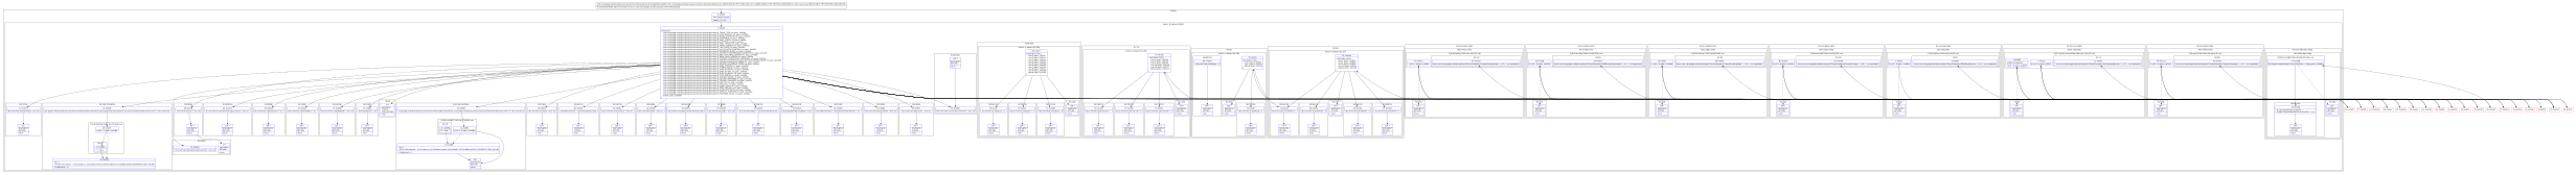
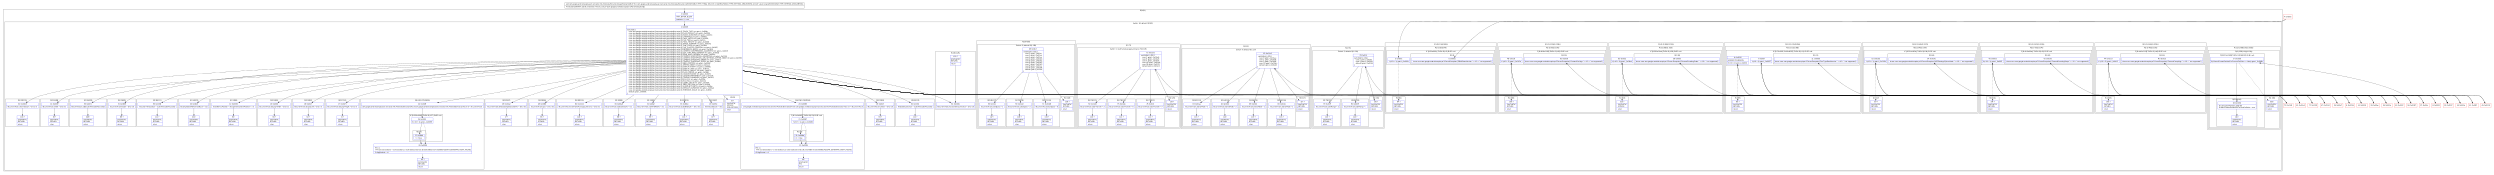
  digraph {
    fontname=Nunito
    node [color=blue fontname=Nunito shape=record]
    edge [fontname=Nunito]
    n1 [label="{28\:\ 0x009b|r8.currentTrack.type = (int) r10\l}"]
    n2 [label="{96\:\ ?|SYNTHETIC\lRETURN\l|return\l}"]
    n3 [label="{23\:\ 0x008d|r1 = false\l}"]
    n4 [label="{21\:\ 0x0087|if (r10 != 1) goto L_0x008d\l}"]
    n5 [label="{20\:\ 0x0083|com.google.android.exoplayer2.extractor.mkv.MatroskaExtractor$Track com.google.android.exoplayer2.extractor.mkv.MatroskaExtractor.Track r3 = r8.currentTrack\l}"]
    n6 [label="{22\:\ 0x0089|PHI: r1 \l  PHI: (r1v33 boolean) = (r1v0 boolean), (r1v32 boolean) binds: [B:21:0x0087, B:23:0x008d] A[DONT_GENERATE, DONT_INLINE]\l|r3.flagForced = r1\l}"]
-   n7 [label="{94\:\ ?|SYNTHETIC\lRETURN\l|return\l}"]
+   n7 [label="{94\:\ ?|SYNTHETIC\lPHI\l|return\l}"]
    n8 [label="{19\:\ 0x007d|r8.currentTrack.number = (int) r10\l}"]
    n9 [label="{93\:\ ?|SYNTHETIC\lRETURN\l|return\l}"]
    n10 [label="{60\:\ 0x019c|r8.blockDurationUs = scaleTimecodeToUs(r10)\l}"]
    n11 [label="{112\:\ ?|SYNTHETIC\lRETURN\l|return\l}"]
    n12 [label="{32\:\ 0x00b5|r8.currentTrack.channelCount = (int) r10\l}"]
    n13 [label="{100\:\ ?|SYNTHETIC\lRETURN\l|return\l}"]
    n14 [label="{14\:\ 0x005f|r8.currentTrack.width = (int) r10\l}"]
    n15 [label="{88\:\ ?|SYNTHETIC\lRETURN\l|return\l}"]
    n16 [label="{55\:\ 0x017c|r8.cueTimesUs.add(scaleTimecodeToUs(r10))\l}"]
    n17 [label="{108\:\ ?|SYNTHETIC\lRETURN\l|return\l}"]
    n18 [label="{15\:\ 0x0065|r8.currentTrack.height = (int) r10\l}"]
    n19 [label="{89\:\ ?|SYNTHETIC\lRETURN\l|return\l}"]
    n20 [label="{59\:\ 0x0194|r8.clusterTimecodeUs = scaleTimecodeToUs(r10)\l}"]
    n21 [label="{111\:\ ?|SYNTHETIC\lRETURN\l|return\l}"]
    n22 [label="{58\:\ 0x018b|r8.cueClusterPositions.add(r10)\lr8.seenClusterPositionForCurrentCuePoint = true\l}"]
    n23 [label="{110\:\ ?|SYNTHETIC\lRETURN\l|return\l}"]
    n24 [label="{57\:\ 0x0189|if (r8.seenClusterPositionForCurrentCuePoint == false) goto L_0x018b\l}"]
    n25 [label="{109\:\ ?|SYNTHETIC\lRETURN\l|return\l}"]
    n26 [label="{34\:\ 0x00c3|r8.sampleSeenReferenceBlock = true\l}"]
    n27 [label="{102\:\ ?|SYNTHETIC\lRETURN\l|return\l}"]
    n28 [label="{46\:\ 0x0133|throw new com.google.android.exoplayer2.ParserException(\"ContentCompAlgo \" + r10 + \" not supported\")\l}"]
    n29 [label="{44\:\ 0x0113|if (r10 != 3) goto L_0x0115\l}"]
    n30 [label="{105\:\ ?|SYNTHETIC\lRETURN\l|return\l}"]
    n31 [label="{11\:\ 0x0055|throw new com.google.android.exoplayer2.ParserException(\"DocTypeReadVersion \" + r10 + \" not supported\")\l}"]
    n32 [label="{7\:\ 0x002f|if (r10 \< 1) goto L_0x0037\l}"]
    n33 [label="{9\:\ 0x0035|ADDED_TO_REGION\l|if (r10 \> 2) goto L_0x0037\l}"]
    n34 [label="{85\:\ ?|SYNTHETIC\lRETURN\l|return\l}"]
    n35 [label="{5\:\ 0x002c|throw new com.google.android.exoplayer2.ParserException(\"EBMLReadVersion \" + r10 + \" not supported\")\l}"]
    n36 [label="{3\:\ 0x000c|if (r10 != 1) goto L_0x000e\l}"]
    n37 [label="{84\:\ ?|SYNTHETIC\lRETURN\l|return\l}"]
    n38 [label="{50\:\ 0x0158|throw new com.google.android.exoplayer2.ParserException(\"ContentEncAlgo \" + r10 + \" not supported\")\l}"]
    n39 [label="{48\:\ 0x0138|if (r10 != 5) goto L_0x013a\l}"]
    n40 [label="{106\:\ ?|SYNTHETIC\lRETURN\l|return\l}"]
    n41 [label="{38\:\ 0x00eb|throw new com.google.android.exoplayer2.ParserException(\"ContentEncodingOrder \" + r10 + \" not supported\")\l}"]
    n42 [label="{36\:\ 0x00cb|if (r10 != 0) goto L_0x00cd\l}"]
    n43 [label="{103\:\ ?|SYNTHETIC\lRETURN\l|return\l}"]
    n44 [label="{54\:\ 0x017b|throw new com.google.android.exoplayer2.ParserException(\"AESSettingsCipherMode \" + r10 + \" not supported\")\l}"]
    n45 [label="{52\:\ 0x015b|if (r10 != 1) goto L_0x015d\l}"]
    n46 [label="{107\:\ ?|SYNTHETIC\lRETURN\l|return\l}"]
    n47 [label="{42\:\ 0x010e|throw new com.google.android.exoplayer2.ParserException(\"ContentEncodingScope \" + r10 + \" not supported\")\l}"]
    n48 [label="{40\:\ 0x00ee|if (r10 != 1) goto L_0x00f0\l}"]
    n49 [label="{104\:\ ?|SYNTHETIC\lRETURN\l|return\l}"]
    n50 [label="{12\:\ 0x0056|r8.seekEntryPosition = r8.segmentContentPosition + r10\l}"]
    n51 [label="{86\:\ ?|SYNTHETIC\lRETURN\l|return\l}"]
    n52 [label="{63\:\ 0x01aa|r8.currentTrack.stereoMode = 0\l}"]
    n53 [label="{113\:\ ?|SYNTHETIC\lRETURN\l|return\l}"]
    n54 [label="{64\:\ 0x01b0|r8.currentTrack.stereoMode = 2\l}"]
    n55 [label="{114\:\ ?|SYNTHETIC\lRETURN\l|return\l}"]
    n56 [label="{65\:\ 0x01b6|r8.currentTrack.stereoMode = 1\l}"]
    n57 [label="{115\:\ ?|SYNTHETIC\lRETURN\l|return\l}"]
    n58 [label="{66\:\ 0x01bc|r8.currentTrack.stereoMode = 3\l}"]
    n59 [label="{116\:\ ?|SYNTHETIC\lRETURN\l|return\l}"]
    n60 [label="{127\:\ ?|SYNTHETIC\lRETURN\l|return\l}"]
    n61 [label="{62\:\ 0x01a5|switch(((int) r10)) \{\l    case 0: goto L_0x01aa;\l    case 1: goto L_0x01b0;\l    case 3: goto L_0x01b6;\l    case 15: goto L_0x01bc;\l    default: goto L_0x01a8;\l\}\l}"]
    n62 [label="{16\:\ 0x006b|r8.currentTrack.displayWidth = (int) r10\l}"]
    n63 [label="{90\:\ ?|SYNTHETIC\lRETURN\l|return\l}"]
    n64 [label="{18\:\ 0x0077|r8.currentTrack.displayUnit = (int) r10\l}"]
    n65 [label="{92\:\ ?|SYNTHETIC\lRETURN\l|return\l}"]
    n66 [label="{17\:\ 0x0071|r8.currentTrack.displayHeight = (int) r10\l}"]
    n67 [label="{91\:\ ?|SYNTHETIC\lRETURN\l|return\l}"]
    n68 [label="{27\:\ 0x0099|r1 = false\l}"]
    n69 [label="{25\:\ 0x0093|if (r10 != 1) goto L_0x0099\l}"]
    n70 [label="{24\:\ 0x008f|com.google.android.exoplayer2.extractor.mkv.MatroskaExtractor$Track com.google.android.exoplayer2.extractor.mkv.MatroskaExtractor.Track r3 = r8.currentTrack\l}"]
    n71 [label="{26\:\ 0x0095|PHI: r1 \l  PHI: (r1v31 boolean) = (r1v0 boolean), (r1v30 boolean) binds: [B:25:0x0093, B:27:0x0099] A[DONT_GENERATE, DONT_INLINE]\l|r3.flagDefault = r1\l}"]
+   n72 [label="{95\:\ ?|SYNTHETIC\lRETURN\l|return\l}"]
    n73 [label="{79\:\ 0x01ff|r8.currentTrack.colorRange = 2\l}"]
    n74 [label="{123\:\ ?|SYNTHETIC\lRETURN\l|return\l}"]
    n75 [label="{80\:\ 0x0205|r8.currentTrack.colorRange = 1\l}"]
    n76 [label="{124\:\ ?|SYNTHETIC\lRETURN\l|return\l}"]
    n77 [label="{130\:\ ?|SYNTHETIC\lRETURN\l|return\l}"]
    n78 [label="{78\:\ 0x01fa|switch(((int) r10)) \{\l    case 1: goto L_0x01ff;\l    case 2: goto L_0x0205;\l    default: goto L_0x01fd;\l\}\l}"]
    n79 [label="{74\:\ 0x01e5|r8.currentTrack.colorTransfer = 3\l}"]
    n80 [label="{120\:\ ?|SYNTHETIC\lRETURN\l|return\l}"]
    n81 [label="{75\:\ 0x01eb|r8.currentTrack.colorTransfer = 6\l}"]
    n82 [label="{121\:\ ?|SYNTHETIC\lRETURN\l|return\l}"]
    n83 [label="{76\:\ 0x01f2|r8.currentTrack.colorTransfer = 7\l}"]
    n84 [label="{122\:\ ?|SYNTHETIC\lRETURN\l|return\l}"]
    n85 [label="{129\:\ ?|SYNTHETIC\lRETURN\l|return\l}"]
    n86 [label="{73\:\ 0x01e0|switch(((int) r10)) \{\l    case 1: goto L_0x01e5;\l    case 6: goto L_0x01e5;\l    case 7: goto L_0x01e5;\l    case 16: goto L_0x01eb;\l    case 18: goto L_0x01f2;\l    default: goto L_0x01e3;\l\}\l}"]
    n87 [label="{69\:\ 0x01cc|r8.currentTrack.colorSpace = 1\l}"]
    n88 [label="{117\:\ ?|SYNTHETIC\lRETURN\l|return\l}"]
    n89 [label="{70\:\ 0x01d2|r8.currentTrack.colorSpace = 2\l}"]
    n90 [label="{118\:\ ?|SYNTHETIC\lRETURN\l|return\l}"]
    n91 [label="{71\:\ 0x01d8|r8.currentTrack.colorSpace = 6\l}"]
    n92 [label="{119\:\ ?|SYNTHETIC\lRETURN\l|return\l}"]
    n93 [label="{128\:\ ?|SYNTHETIC\lRETURN\l|return\l}"]
    n94 [label="{68\:\ 0x01c7|switch(((int) r10)) \{\l    case 1: goto L_0x01cc;\l    case 2: goto L_0x01ca;\l    case 3: goto L_0x01ca;\l    case 4: goto L_0x01d2;\l    case 5: goto L_0x01d2;\l    case 6: goto L_0x01d2;\l    case 7: goto L_0x01d2;\l    case 8: goto L_0x01ca;\l    case 9: goto L_0x01d8;\l    default: goto L_0x01ca;\l\}\l}"]
    n95 [label="{29\:\ 0x00a2|r8.currentTrack.defaultSampleDurationNs = (int) r10\l}"]
    n96 [label="{97\:\ ?|SYNTHETIC\lRETURN\l|return\l}"]
    n97 [label="{81\:\ 0x020b|r8.currentTrack.maxContentLuminance = (int) r10\l}"]
    n98 [label="{125\:\ ?|SYNTHETIC\lRETURN\l|return\l}"]
    n99 [label="{82\:\ 0x0212|r8.currentTrack.maxFrameAverageLuminance = (int) r10\l}"]
    n100 [label="{126\:\ ?|SYNTHETIC\lRETURN\l|return\l}"]
    n101 [label="{30\:\ 0x00a9|r8.currentTrack.codecDelayNs = r10\l}"]
    n102 [label="{98\:\ ?|SYNTHETIC\lRETURN\l|return\l}"]
    n103 [label="{31\:\ 0x00af|r8.currentTrack.seekPreRollNs = r10\l}"]
    n104 [label="{99\:\ ?|SYNTHETIC\lRETURN\l|return\l}"]
    n105 [label="{33\:\ 0x00bc|r8.currentTrack.audioBitDepth = (int) r10\l}"]
    n106 [label="{101\:\ ?|SYNTHETIC\lRETURN\l|return\l}"]
    n107 [label="{13\:\ 0x005c|r8.timecodeScale = r10\l}"]
    n108 [label="{87\:\ ?|SYNTHETIC\lRETURN\l|return\l}"]
    n109 [label="{83\:\ ?|SYNTHETIC\lRETURN\lORIG_RETURN\l|return\l}"]
    n110 [label="{1\:\ 0x0006|switch(r9) \{\l    case com.google.android.exoplayer2.extractor.mkv.MatroskaExtractor.ID_TRACK_TYPE :int: goto L_0x009b;\l    case com.google.android.exoplayer2.extractor.mkv.MatroskaExtractor.ID_FLAG_DEFAULT :int: goto L_0x0083;\l    case com.google.android.exoplayer2.extractor.mkv.MatroskaExtractor.ID_BLOCK_DURATION :int: goto L_0x019c;\l    case com.google.android.exoplayer2.extractor.mkv.MatroskaExtractor.ID_CHANNELS :int: goto L_0x00b5;\l    case com.google.android.exoplayer2.extractor.mkv.MatroskaExtractor.ID_PIXEL_WIDTH :int: goto L_0x005f;\l    case com.google.android.exoplayer2.extractor.mkv.MatroskaExtractor.ID_CUE_TIME :int: goto L_0x017c;\l    case com.google.android.exoplayer2.extractor.mkv.MatroskaExtractor.ID_PIXEL_HEIGHT :int: goto L_0x0065;\l    case com.google.android.exoplayer2.extractor.mkv.MatroskaExtractor.ID_TRACK_NUMBER :int: goto L_0x007d;\l    case com.google.android.exoplayer2.extractor.mkv.MatroskaExtractor.ID_TIME_CODE :int: goto L_0x0194;\l    case com.google.android.exoplayer2.extractor.mkv.MatroskaExtractor.ID_CUE_CLUSTER_POSITION :int: goto L_0x0187;\l    case com.google.android.exoplayer2.extractor.mkv.MatroskaExtractor.ID_REFERENCE_BLOCK :int: goto L_0x00c3;\l    case com.google.android.exoplayer2.extractor.mkv.MatroskaExtractor.ID_CONTENT_COMPRESSION_ALGORITHM :int: goto L_0x010f;\l    case com.google.android.exoplayer2.extractor.mkv.MatroskaExtractor.ID_DOC_TYPE_READ_VERSION :int: goto L_0x002d;\l    case com.google.android.exoplayer2.extractor.mkv.MatroskaExtractor.ID_EBML_READ_VERSION :int: goto L_0x000a;\l    case com.google.android.exoplayer2.extractor.mkv.MatroskaExtractor.ID_CONTENT_ENCRYPTION_ALGORITHM :int: goto L_0x0134;\l    case com.google.android.exoplayer2.extractor.mkv.MatroskaExtractor.ID_CONTENT_ENCRYPTION_AES_SETTINGS_CIPHER_MODE :int: goto L_0x0159;\l    case com.google.android.exoplayer2.extractor.mkv.MatroskaExtractor.ID_CONTENT_ENCODING_ORDER :int: goto L_0x00c7;\l    case com.google.android.exoplayer2.extractor.mkv.MatroskaExtractor.ID_CONTENT_ENCODING_SCOPE :int: goto L_0x00ec;\l    case com.google.android.exoplayer2.extractor.mkv.MatroskaExtractor.ID_SEEK_POSITION :int: goto L_0x0056;\l    case com.google.android.exoplayer2.extractor.mkv.MatroskaExtractor.ID_STEREO_MODE :int: goto L_0x01a4;\l    case com.google.android.exoplayer2.extractor.mkv.MatroskaExtractor.ID_DISPLAY_WIDTH :int: goto L_0x006b;\l    case com.google.android.exoplayer2.extractor.mkv.MatroskaExtractor.ID_DISPLAY_UNIT :int: goto L_0x0077;\l    case com.google.android.exoplayer2.extractor.mkv.MatroskaExtractor.ID_DISPLAY_HEIGHT :int: goto L_0x0071;\l    case com.google.android.exoplayer2.extractor.mkv.MatroskaExtractor.ID_FLAG_FORCED :int: goto L_0x008f;\l    case com.google.android.exoplayer2.extractor.mkv.MatroskaExtractor.ID_COLOUR_RANGE :int: goto L_0x01f9;\l    case com.google.android.exoplayer2.extractor.mkv.MatroskaExtractor.ID_COLOUR_TRANSFER :int: goto L_0x01df;\l    case com.google.android.exoplayer2.extractor.mkv.MatroskaExtractor.ID_COLOUR_PRIMARIES :int: goto L_0x01c2;\l    case com.google.android.exoplayer2.extractor.mkv.MatroskaExtractor.ID_MAX_CLL :int: goto L_0x020b;\l    case com.google.android.exoplayer2.extractor.mkv.MatroskaExtractor.ID_MAX_FALL :int: goto L_0x0212;\l    case com.google.android.exoplayer2.extractor.mkv.MatroskaExtractor.ID_CODEC_DELAY :int: goto L_0x00a9;\l    case com.google.android.exoplayer2.extractor.mkv.MatroskaExtractor.ID_SEEK_PRE_ROLL :int: goto L_0x00af;\l    case com.google.android.exoplayer2.extractor.mkv.MatroskaExtractor.ID_AUDIO_BIT_DEPTH :int: goto L_0x00bc;\l    case com.google.android.exoplayer2.extractor.mkv.MatroskaExtractor.ID_DEFAULT_DURATION :int: goto L_0x00a2;\l    case com.google.android.exoplayer2.extractor.mkv.MatroskaExtractor.ID_TIMECODE_SCALE :int: goto L_0x005c;\l    default: goto L_0x0009;\l\}\l}"]
    n111 [label="{0\:\ 0x0000|MTH_ENTER_BLOCK\l|boolean r1 = true\l}"]
    n112 [color=red label="{45\:\ 0x0115}"]
    n113 [color=red label="{8\:\ 0x0031}"]
    n114 [color=red label="{10\:\ 0x0037}"]
    n115 [color=red label="{4\:\ 0x000e}"]
    n116 [color=red label="{49\:\ 0x013a}"]
    n117 [color=red label="{53\:\ 0x015d}"]
    n118 [color=red label="{37\:\ 0x00cd}"]
    n119 [color=red label="{41\:\ 0x00f0}"]
    n120 [color=red label="{6\:\ 0x002d}"]
    n121 [color=red label="{35\:\ 0x00c7}"]
    n122 [color=red label="{39\:\ 0x00ec}"]
    n123 [color=red label="{43\:\ 0x010f}"]
    n124 [color=red label="{47\:\ 0x0134}"]
    n125 [color=red label="{51\:\ 0x0159}"]
    n126 [color=red label="{56\:\ 0x0187}"]
    n127 [color=red label="{61\:\ 0x01a4}"]
    n128 [color=red label="{72\:\ 0x01df}"]
    n129 [color=red label="{77\:\ 0x01f9}"]
    n130 [label="{void com.google.android.exoplayer2.extractor.mkv.MatroskaExtractor.integerElement((r8v0 'this' com.google.android.exoplayer2.extractor.mkv.MatroskaExtractor A[IMMUTABLE_TYPE, THIS]), (r9v0 'id' int A[IMMUTABLE_TYPE, METHOD_ARGUMENT]), (r10v0 'value' long A[IMMUTABLE_TYPE, METHOD_ARGUMENT]))  | Annotation[SYSTEM, dalvik.annotation.Throws, \{value=[com.google.android.exoplayer2.ParserException]\}]\l}" color=""]
    subgraph cluster_1 {
      label="R(2:0|1)"
      n111
      subgraph cluster_2 {
        label="Switch: 34, default: R(1:83)"
        n110
        subgraph cluster_3 {
          label="R(2:28|96)"
          n1
          n2
        }
        subgraph cluster_4 {
          label="R(4:20|(1:23)|22|94)"
          n5
          n6
          n7
          subgraph cluster_5 {
            label="IF [B:21:0x0087] THEN: R(1:23) ELSE: null"
            n4
            subgraph cluster_6 {
              label="R(1:23)"
              n3
            }
          }
        }
        subgraph cluster_7 {
          label="R(2:19|93)"
          n8
          n9
        }
        subgraph cluster_8 {
          label="R(2:60|112)"
          n10
          n11
        }
        subgraph cluster_9 {
          label="R(2:32|100)"
          n12
          n13
        }
        subgraph cluster_10 {
          label="R(2:14|88)"
          n14
          n15
        }
        subgraph cluster_11 {
          label="R(2:55|108)"
          n16
          n17
        }
        subgraph cluster_12 {
          label="R(2:15|89)"
          n18
          n19
        }
        subgraph cluster_13 {
          label="R(2:59|111)"
          n20
          n21
        }
        subgraph cluster_14 {
          label="R(1:(2:(2:58|110)|(1:109)))"
          subgraph cluster_15 {
            label="R(2:(2:58|110)|(1:109))"
            subgraph cluster_16 {
              label="IF [B:57:0x0189] THEN: R(2:58|110) ELSE: null"
              n24
              subgraph cluster_17 {
                label="R(2:58|110)"
                n22
                n23
              }
            }
            subgraph cluster_18 {
              label="R(1:109)"
              n25
            }
          }
        }
        subgraph cluster_19 {
          label="R(2:34|102)"
          n26
          n27
        }
        subgraph cluster_20 {
          label="R(1:(2:(1:46)|(1:105)))"
          subgraph cluster_21 {
            label="R(2:(1:46)|(1:105))"
            subgraph cluster_22 {
              label="IF [B:44:0x0113] THEN: R(1:46) ELSE: null"
              n29
              subgraph cluster_23 {
                label="R(1:46)"
                n28
              }
            }
            subgraph cluster_24 {
              label="R(1:105)"
              n30
            }
          }
        }
        subgraph cluster_25 {
          label="R(1:(2:(1:11)|(1:85)))"
          subgraph cluster_26 {
            label="R(2:(1:11)|(1:85))"
            subgraph cluster_27 {
              label="IF [B:7:0x002f, B:9:0x0035] THEN: R(1:11) ELSE: null"
              n32
              n33
              subgraph cluster_28 {
                label="R(1:11)"
                n31
              }
            }
            subgraph cluster_29 {
              label="R(1:85)"
              n34
            }
          }
        }
        subgraph cluster_30 {
          label="R(1:(2:(1:5)|(1:84)))"
          subgraph cluster_31 {
            label="R(2:(1:5)|(1:84))"
            subgraph cluster_32 {
              label="IF [B:3:0x000c] THEN: R(1:5) ELSE: null"
              n36
              subgraph cluster_33 {
                label="R(1:5)"
                n35
              }
            }
            subgraph cluster_34 {
              label="R(1:84)"
              n37
            }
          }
        }
        subgraph cluster_35 {
          label="R(1:(2:(1:50)|(1:106)))"
          subgraph cluster_36 {
            label="R(2:(1:50)|(1:106))"
            subgraph cluster_37 {
              label="IF [B:48:0x0138] THEN: R(1:50) ELSE: null"
              n39
              subgraph cluster_38 {
                label="R(1:50)"
                n38
              }
            }
            subgraph cluster_39 {
              label="R(1:106)"
              n40
            }
          }
        }
        subgraph cluster_40 {
          label="R(1:(2:(1:38)|(1:103)))"
          subgraph cluster_41 {
            label="R(2:(1:38)|(1:103))"
            subgraph cluster_42 {
              label="IF [B:36:0x00cb] THEN: R(1:38) ELSE: null"
              n42
              subgraph cluster_43 {
                label="R(1:38)"
                n41
              }
            }
            subgraph cluster_44 {
              label="R(1:103)"
              n43
            }
          }
        }
        subgraph cluster_45 {
          label="R(1:(2:(1:54)|(1:107)))"
          subgraph cluster_46 {
            label="R(2:(1:54)|(1:107))"
            subgraph cluster_47 {
              label="IF [B:52:0x015b] THEN: R(1:54) ELSE: null"
              n45
              subgraph cluster_48 {
                label="R(1:54)"
                n44
              }
            }
            subgraph cluster_49 {
              label="R(1:107)"
              n46
            }
          }
        }
        subgraph cluster_50 {
          label="R(1:(2:(1:42)|(1:104)))"
          subgraph cluster_51 {
            label="R(2:(1:42)|(1:104))"
            subgraph cluster_52 {
              label="IF [B:40:0x00ee] THEN: R(1:42) ELSE: null"
              n48
              subgraph cluster_53 {
                label="R(1:42)"
                n47
              }
            }
            subgraph cluster_54 {
              label="R(1:104)"
              n49
            }
          }
        }
        subgraph cluster_55 {
          label="R(2:12|86)"
          n50
          n51
        }
        subgraph cluster_56 {
          label="R(1:62)"
          subgraph cluster_57 {
            label="Switch: 4, default: R(1:127)"
            n61
            subgraph cluster_58 {
              label="R(2:63|113)"
              n52
              n53
            }
            subgraph cluster_59 {
              label="R(2:64|114)"
              n54
              n55
            }
            subgraph cluster_60 {
              label="R(2:65|115)"
              n56
              n57
            }
            subgraph cluster_61 {
              label="R(2:66|116)"
              n58
              n59
            }
            subgraph cluster_62 {
              label="R(1:127)"
              n60
            }
          }
        }
        subgraph cluster_63 {
          label="R(2:16|90)"
          n62
          n63
        }
        subgraph cluster_64 {
          label="R(2:18|92)"
          n64
          n65
        }
        subgraph cluster_65 {
          label="R(2:17|91)"
          n66
          n67
        }
        subgraph cluster_66 {
          label="R(4:24|(1:27)|26|95)"
          n70
          n71
+         n72
          subgraph cluster_67 {
            label="IF [B:25:0x0093] THEN: R(1:27) ELSE: null"
            n69
            subgraph cluster_68 {
              label="R(1:27)"
              n68
            }
          }
        }
        subgraph cluster_69 {
          label="R(1:78)"
          subgraph cluster_70 {
            label="Switch: 2, default: R(1:130)"
            n78
            subgraph cluster_71 {
              label="R(2:79|123)"
              n73
              n74
            }
            subgraph cluster_72 {
              label="R(2:80|124)"
              n75
              n76
            }
            subgraph cluster_73 {
              label="R(1:130)"
              n77
            }
          }
        }
        subgraph cluster_74 {
          label="R(1:73)"
          subgraph cluster_75 {
-           label="Switch: 3, default: R(1:129)"
+           label="Switch: 3, maxFrameAverageLuminance: R(1:129)"
            n86
            subgraph cluster_76 {
              label="R(2:74|120)"
              n79
              n80
            }
            subgraph cluster_77 {
              label="R(2:75|121)"
              n81
              n82
            }
            subgraph cluster_78 {
              label="R(2:76|122)"
              n83
              n84
            }
            subgraph cluster_79 {
              label="R(1:129)"
              n85
            }
          }
        }
        subgraph cluster_80 {
          label="R(2:67|68)"
          subgraph cluster_81 {
            label="Switch: 3, default: R(1:128)"
            n94
            subgraph cluster_82 {
              label="R(2:69|117)"
              n87
              n88
            }
            subgraph cluster_83 {
              label="R(2:70|118)"
              n89
              n90
            }
            subgraph cluster_84 {
              label="R(2:71|119)"
              n91
              n92
            }
            subgraph cluster_85 {
              label="R(1:128)"
              n93
            }
          }
        }
        subgraph cluster_86 {
          label="R(2:29|97)"
          n95
          n96
        }
        subgraph cluster_87 {
          label="R(2:81|125)"
          n97
          n98
        }
        subgraph cluster_88 {
          label="R(2:82|126)"
          n99
          n100
        }
        subgraph cluster_89 {
          label="R(2:30|98)"
          n101
          n102
        }
        subgraph cluster_90 {
          label="R(2:31|99)"
          n103
          n104
        }
        subgraph cluster_91 {
          label="R(2:33|101)"
          n105
          n106
        }
        subgraph cluster_92 {
          label="R(2:13|87)"
          n107
          n108
        }
        subgraph cluster_93 {
          label="R(1:83)"
          n109
        }
      }
    }
    n1 -> n2
    n3 -> n6
-   n4 -> n7
+   n4 -> n3
    n4 -> n6 [style=dashed]
    n5 -> n4
    n6 -> n7
    n8 -> n9
    n10 -> n11
    n12 -> n13
    n14 -> n15
    n16 -> n17
    n18 -> n19
    n20 -> n21
    n22 -> n23
    n24 -> n22
    n24 -> n25 [style=dashed]
    n26 -> n27
    n29 -> n30 [style=dashed]
    n29 -> n112
    n32 -> n113 [style=dashed]
    n32 -> n114
    n33 -> n34 [style=dashed]
    n33 -> n114
    n36 -> n37 [style=dashed]
-   n36 -> n115
+   n115 -> n36
    n39 -> n40 [style=dashed]
    n39 -> n116
    n42 -> n43 [style=dashed]
    n42 -> n118
    n45 -> n46 [style=dashed]
    n45 -> n117
    n48 -> n49 [style=dashed]
    n48 -> n119
    n50 -> n51
    n52 -> n53
    n54 -> n55
    n56 -> n57
    n58 -> n59
    n61 -> n52
    n61 -> n54
    n61 -> n56
    n61 -> n58
    n61 -> n60
    n62 -> n63
    n64 -> n65
    n66 -> n67
    n68 -> n71
    n69 -> n68
    n69 -> n71 [style=dashed]
    n70 -> n69
+   n71 -> n72
    n73 -> n74
    n75 -> n76
    n78 -> n73
-   n78 -> n52
+   n78 -> n75
    n78 -> n77
    n79 -> n80
    n81 -> n82
    n83 -> n84
    n86 -> n79
    n86 -> n81
    n86 -> n83
    n86 -> n85
    n87 -> n88
    n89 -> n90
    n91 -> n92
    n94 -> n87
    n94 -> n89
    n94 -> n91
    n94 -> n93
-   n2 -> n96
+   n95 -> n96
    n98 -> n97
    n99 -> n100
    n101 -> n102
    n103 -> n104
    n105 -> n106
    n107 -> n108
    n110 -> n1
    n110 -> n5
    n110 -> n8
    n110 -> n10
    n110 -> n12
    n110 -> n14
    n110 -> n16
    n110 -> n18
    n110 -> n20
    n110 -> n26
    n110 -> n50
    n110 -> n62
    n110 -> n64
    n110 -> n66
    n110 -> n70
    n110 -> n95
    n110 -> n97
    n110 -> n99
    n110 -> n101
    n110 -> n103
    n110 -> n105
    n110 -> n107
    n110 -> n109
    n110 -> n120
    n110 -> n121
    n110 -> n122
    n110 -> n123
    n110 -> n124
    n110 -> n125
    n110 -> n126
    n110 -> n127
    n110 -> n128
    n110 -> n129
    n111 -> n110
    n112 -> n28
    n113 -> n33
    n114 -> n31
    n115 -> n35
    n116 -> n38
    n117 -> n44
    n118 -> n41
    n119 -> n47
    n120 -> n32
    n121 -> n42
    n122 -> n48
    n123 -> n29
    n124 -> n39
    n125 -> n45
    n126 -> n24
    n127 -> n61
    n128 -> n86
    n129 -> n78
    n130 -> n111
  }
